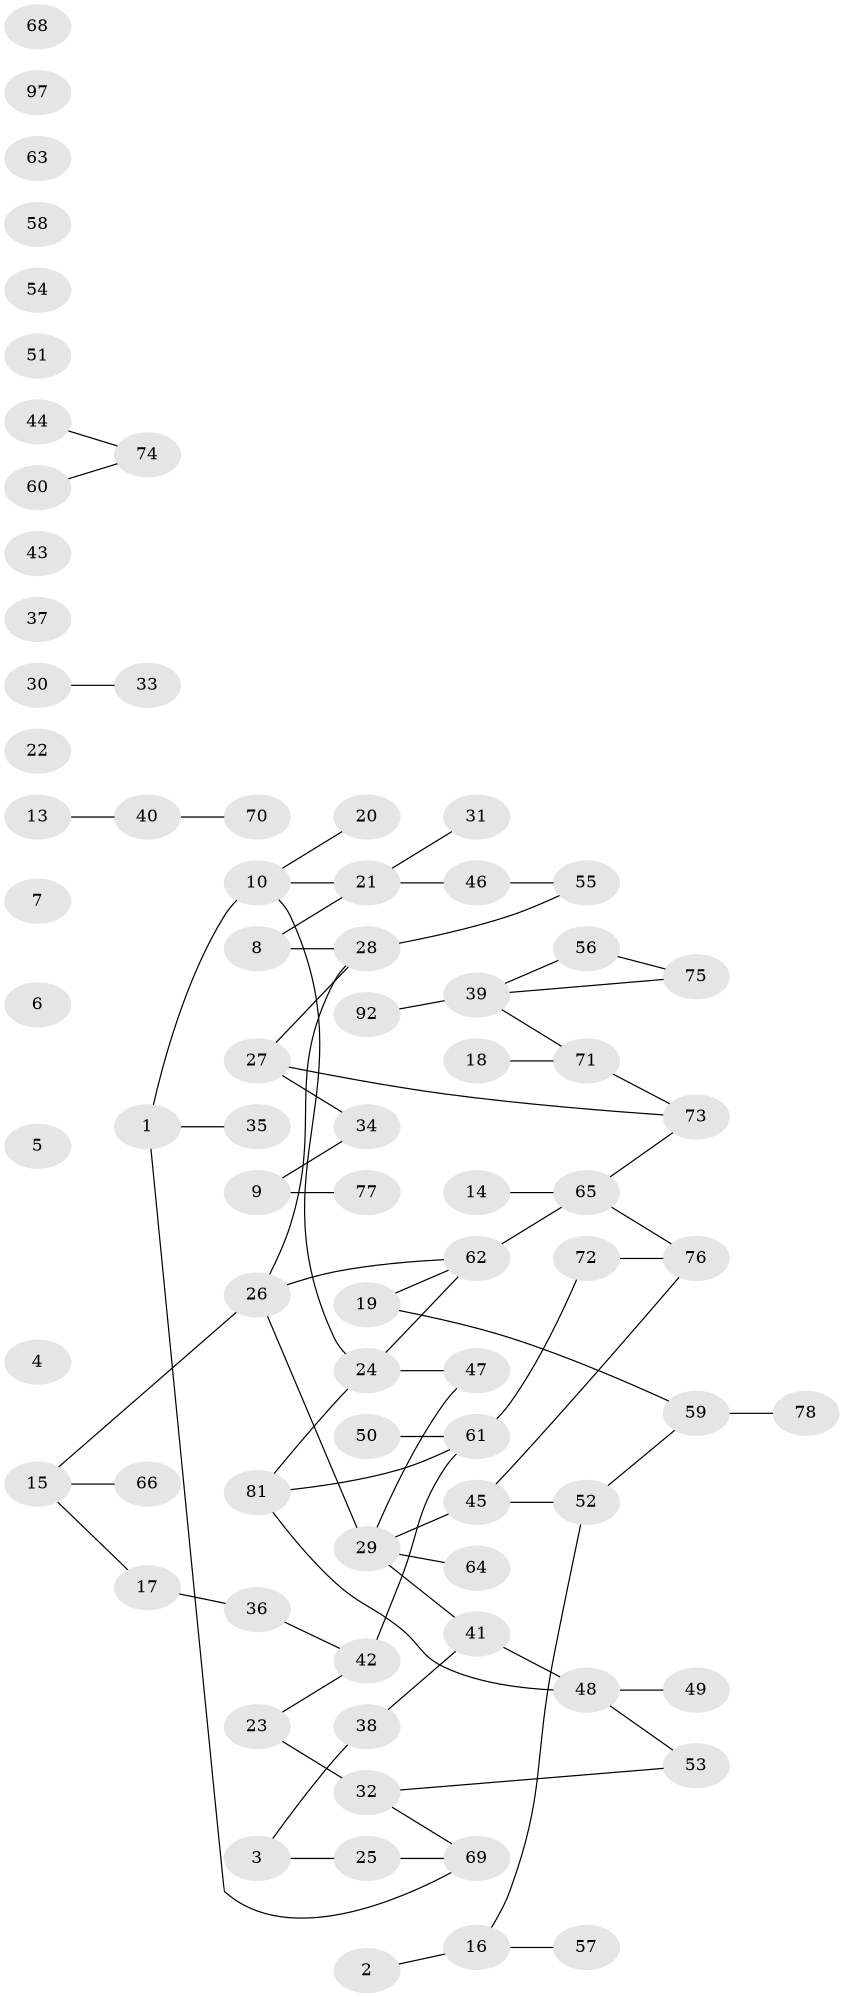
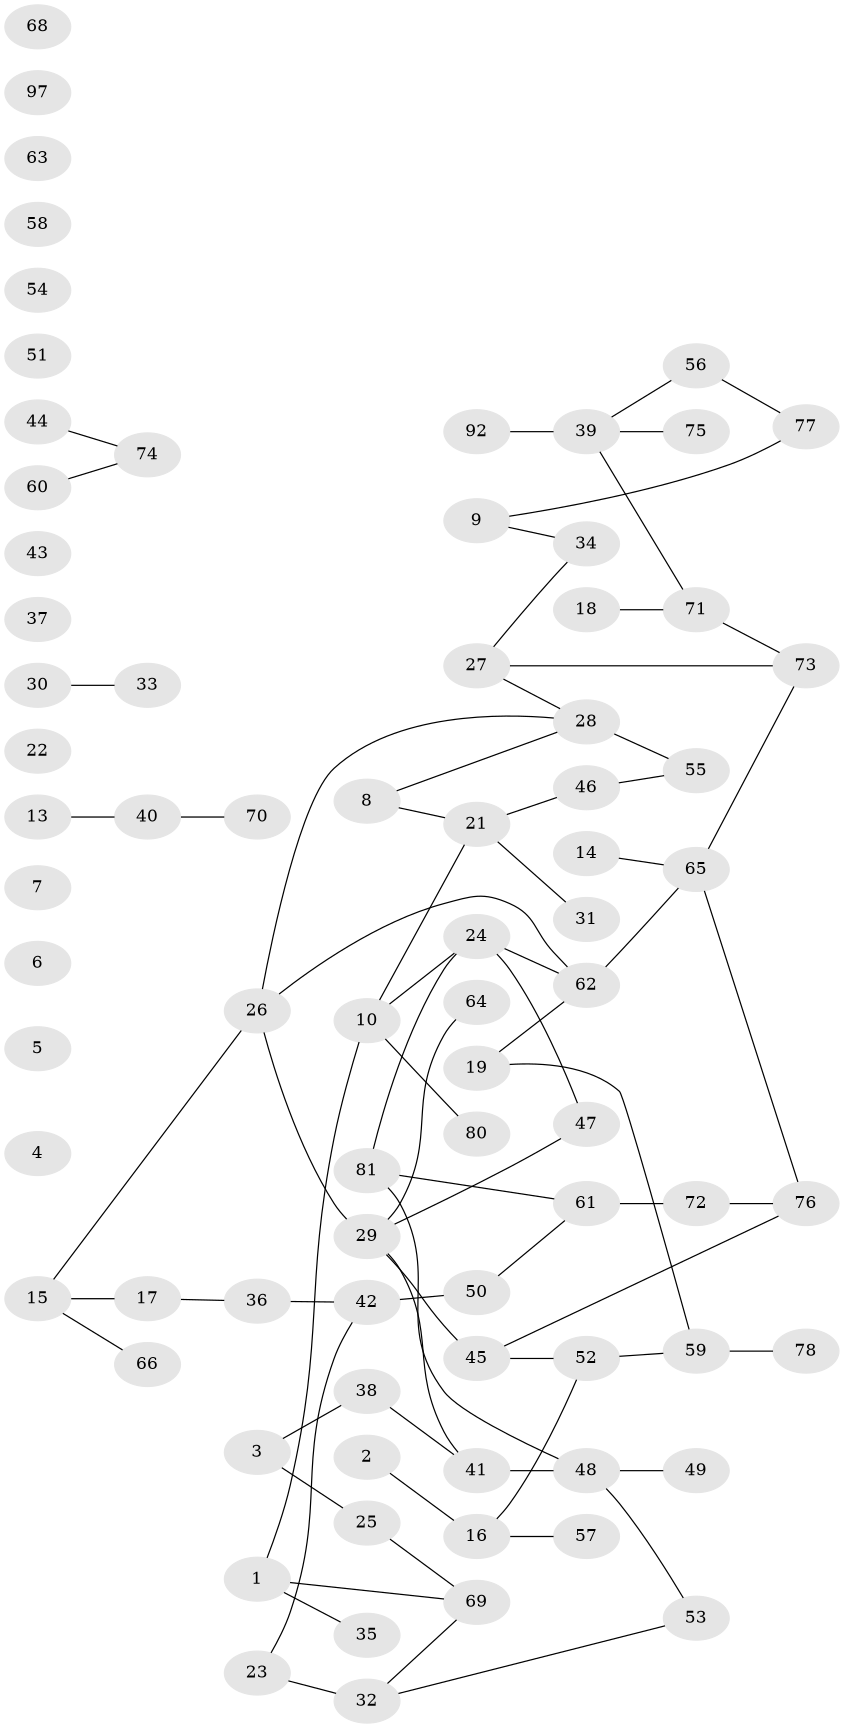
  graph {
    rankdir=LR
    node [color=gray90 style=filled]
    1
    10
    35
    69
    21
-   20
+   20 [label=80]
    24
    2
    16
    52
    57
    3
    25
    38
    41
    4
    5
    6
    7
    8
    28
    31
    46
    55
    9
    34
    77
    62
    47
    n30 [label=81]
    48
    61
    53
    49
    72
    n36 [label=92]
    39
    71
    56
    75
    13
    40
    14
    65
    73
    76
    15
    17
    26
    66
    36
    29
    59
    42
    18
    19
    78
    22
    23
    32
    45
    64
    27
    30
    33
    37
    70
    43
    44
    74
    50
    51
    54
    58
    60
    63
    n77 [label=97]
    68
    1 -- 10
    1 -- 35
    1 -- 69
    10 -- 21
    10 -- 20
    10 -- 24
    21 -- 31
    21 -- 46
    24 -- 62
    24 -- 47
    2 -- 16
    16 -- 52
    16 -- 57
    52 -- 59
    3 -- 25
    3 -- 38
    25 -- 69
    38 -- 41
    41 -- 48
    8 -- 21
    8 -- 28
    28 -- 55
    46 -- 55
    9 -- 34
    9 -- 77
    62 -- 65
    n30 -- 24
    n30 -- 48
    n30 -- 61
    48 -- 53
    48 -- 49
    61 -- 72
    72 -- 76
    n36 -- 39
    39 -- 71
    39 -- 56
    39 -- 75
    71 -- 73
-   56 -- 75
+   56 -- 77
    13 -- 40
    40 -- 70
    14 -- 65
    65 -- 73
    65 -- 76
    15 -- 17
    15 -- 26
    15 -- 66
    17 -- 36
    26 -- 28
    26 -- 62
    26 -- 29
    36 -- 42
    29 -- 41
    29 -- 47
    29 -- 45
    29 -- 64
    59 -- 78
-   42 -- 61
+   42 -- 50
    18 -- 71
    19 -- 62
    19 -- 59
    23 -- 42
    23 -- 32
    32 -- 69
    32 -- 53
    45 -- 52
    45 -- 76
    27 -- 28
    27 -- 34
    27 -- 73
    30 -- 33
    44 -- 74
    50 -- 61
    60 -- 74
  }
